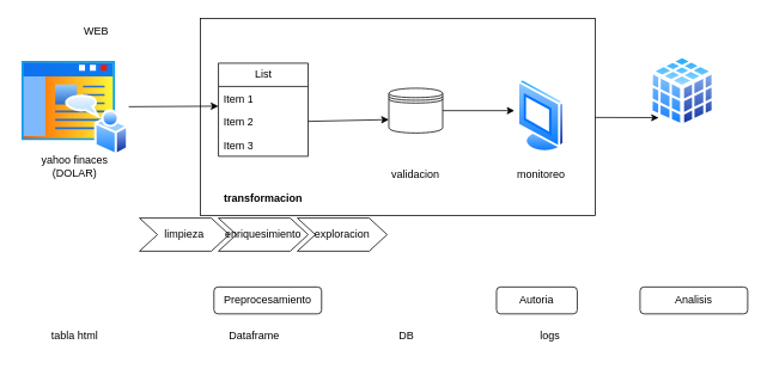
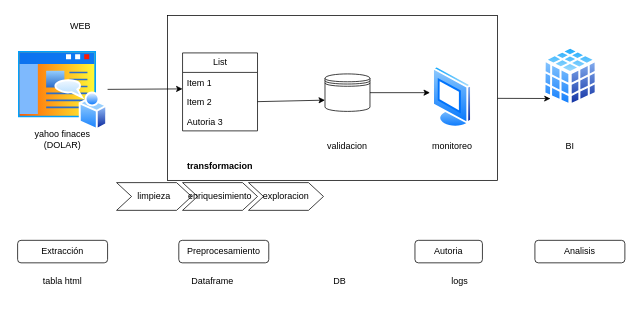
  <mxCell id="0" />
  <mxCell id="1" parent="0" />
+ <mxCell id="2" value="Extracción" style="rounded=1;whiteSpace=wrap;html=1;" vertex="1" parent="1"><mxGeometry x="23" y="320" width="120" height="30" as="geometry" /></mxCell>
  <mxCell id="3" value="tabla html" style="text;html=1;align=center;verticalAlign=middle;whiteSpace=wrap;rounded=0;" vertex="1" parent="1"><mxGeometry x="53" y="360" width="60" height="30" as="geometry" /></mxCell>
  <mxCell id="4" value="Preprocesamiento" style="rounded=1;whiteSpace=wrap;html=1;" vertex="1" parent="1"><mxGeometry x="238" y="320" width="120" height="30" as="geometry" /></mxCell>
  <mxCell id="5" value="Dataframe" style="text;html=1;align=center;verticalAlign=middle;whiteSpace=wrap;rounded=0;" vertex="1" parent="1"><mxGeometry x="253" y="360" width="60" height="30" as="geometry" /></mxCell>
  <mxCell id="6" value="DB" style="text;html=1;align=center;verticalAlign=middle;whiteSpace=wrap;rounded=0;" vertex="1" parent="1"><mxGeometry x="423" y="360" width="60" height="30" as="geometry" /></mxCell>
  <mxCell id="7" value="Autoria" style="rounded=1;whiteSpace=wrap;html=1;" vertex="1" parent="1"><mxGeometry x="553" y="320" width="90" height="30" as="geometry" /></mxCell>
  <mxCell id="8" value="logs" style="text;html=1;align=center;verticalAlign=middle;whiteSpace=wrap;rounded=0;" vertex="1" parent="1"><mxGeometry x="583" y="360" width="60" height="30" as="geometry" /></mxCell>
  <mxCell id="9" value="" style="image;aspect=fixed;perimeter=ellipsePerimeter;html=1;align=center;shadow=0;dashed=0;spacingTop=3;image=img/lib/active_directory/home_page.svg;" vertex="1" parent="1"><mxGeometry x="20.78" y="64" width="122.22" height="110" as="geometry" /></mxCell>
  <mxCell id="10" value="WEB" style="text;html=1;align=center;verticalAlign=middle;whiteSpace=wrap;rounded=0;" vertex="1" parent="1"><mxGeometry x="76.89" y="20" width="60" height="30" as="geometry" /></mxCell>
  <mxCell id="11" value="yahoo finaces (DOLAR)" style="text;html=1;align=center;verticalAlign=middle;whiteSpace=wrap;rounded=0;" vertex="1" parent="1"><mxGeometry x="23" y="170" width="120" height="30" as="geometry" /></mxCell>
  <mxCell id="12" style="edgeStyle=none;html=1;entryX=0;entryY=1;entryDx=0;entryDy=0;" edge="1" parent="1" source="13" target="29"><mxGeometry relative="1" as="geometry" /></mxCell>
  <mxCell id="13" value="" style="rounded=0;whiteSpace=wrap;html=1;" vertex="1" parent="1"><mxGeometry x="223" y="20" width="440" height="220" as="geometry" /></mxCell>
  <mxCell id="14" value="" style="shape=datastore;whiteSpace=wrap;html=1;" vertex="1" parent="1"><mxGeometry x="433" y="98" width="60" height="50" as="geometry" /></mxCell>
  <mxCell id="15" value="List" style="swimlane;fontStyle=0;childLayout=stackLayout;horizontal=1;startSize=26;fillColor=none;horizontalStack=0;resizeParent=1;resizeParentMax=0;resizeLast=0;collapsible=1;marginBottom=0;html=1;" vertex="1" parent="1"><mxGeometry x="243" y="70" width="100" height="104" as="geometry" /></mxCell>
  <mxCell id="16" value="Item 1" style="text;strokeColor=none;fillColor=none;align=left;verticalAlign=top;spacingLeft=4;spacingRight=4;overflow=hidden;rotatable=0;points=[[0,0.5],[1,0.5]];portConstraint=eastwest;whiteSpace=wrap;html=1;" vertex="1" parent="15"><mxGeometry y="26" width="100" height="26" as="geometry" /></mxCell>
  <mxCell id="17" value="Item 2" style="text;strokeColor=none;fillColor=none;align=left;verticalAlign=top;spacingLeft=4;spacingRight=4;overflow=hidden;rotatable=0;points=[[0,0.5],[1,0.5]];portConstraint=eastwest;whiteSpace=wrap;html=1;" vertex="1" parent="15"><mxGeometry y="52" width="100" height="26" as="geometry" /></mxCell>
- <mxCell id="18" value="Item 3" style="text;strokeColor=none;fillColor=none;align=left;verticalAlign=top;spacingLeft=4;spacingRight=4;overflow=hidden;rotatable=0;points=[[0,0.5],[1,0.5]];portConstraint=eastwest;whiteSpace=wrap;html=1;" vertex="1" parent="15"><mxGeometry y="78" width="100" height="26" as="geometry" /></mxCell>
+ <mxCell id="18" value="Autoria 3" style="text;strokeColor=none;fillColor=none;align=left;verticalAlign=top;spacingLeft=4;spacingRight=4;overflow=hidden;rotatable=0;points=[[0,0.5],[1,0.5]];portConstraint=eastwest;whiteSpace=wrap;html=1;" vertex="1" parent="15"><mxGeometry y="78" width="100" height="26" as="geometry" /></mxCell>
  <mxCell id="19" value="validacion" style="text;html=1;align=center;verticalAlign=middle;whiteSpace=wrap;rounded=0;" vertex="1" parent="1"><mxGeometry x="433" y="180" width="60" height="30" as="geometry" /></mxCell>
  <mxCell id="20" value="monitoreo" style="text;html=1;align=center;verticalAlign=middle;whiteSpace=wrap;rounded=0;" vertex="1" parent="1"><mxGeometry x="573" y="180" width="60" height="30" as="geometry" /></mxCell>
  <mxCell id="21" value="transformacion" style="swimlane;childLayout=stackLayout;horizontal=1;fillColor=none;horizontalStack=1;resizeParent=1;resizeParentMax=0;resizeLast=0;collapsible=0;strokeColor=none;stackBorder=10;stackSpacing=-12;resizable=1;align=center;points=[];whiteSpace=wrap;html=1;" vertex="1" parent="1"><mxGeometry x="145" y="210" width="296" height="80" as="geometry" /></mxCell>
  <mxCell id="22" value="limpieza" style="shape=step;perimeter=stepPerimeter;fixedSize=1;points=[];whiteSpace=wrap;html=1;" vertex="1" parent="21"><mxGeometry x="10" y="33" width="100" height="37" as="geometry" /></mxCell>
  <mxCell id="23" value="enriquesimiento" style="shape=step;perimeter=stepPerimeter;fixedSize=1;points=[];whiteSpace=wrap;html=1;" vertex="1" parent="21"><mxGeometry x="98" y="33" width="100" height="37" as="geometry" /></mxCell>
  <mxCell id="24" value="exploracion" style="shape=step;perimeter=stepPerimeter;fixedSize=1;points=[];whiteSpace=wrap;html=1;" vertex="1" parent="21"><mxGeometry x="186" y="33" width="100" height="37" as="geometry" /></mxCell>
  <mxCell id="25" value="" style="image;aspect=fixed;perimeter=ellipsePerimeter;html=1;align=center;shadow=0;dashed=0;spacingTop=3;image=img/lib/active_directory/vista_terminal.svg;" vertex="1" parent="1"><mxGeometry x="576.03" y="87" width="53.95" height="83" as="geometry" /></mxCell>
  <mxCell id="26" style="edgeStyle=none;html=1;entryX=0;entryY=0.846;entryDx=0;entryDy=0;entryPerimeter=0;" edge="1" parent="1" source="9" target="16"><mxGeometry relative="1" as="geometry" /></mxCell>
  <mxCell id="27" style="edgeStyle=none;html=1;exitX=1;exitY=0.5;exitDx=0;exitDy=0;entryX=0;entryY=0.7;entryDx=0;entryDy=0;" edge="1" parent="1" source="17" target="14"><mxGeometry relative="1" as="geometry" /></mxCell>
  <mxCell id="28" style="edgeStyle=none;html=1;entryX=-0.056;entryY=0.434;entryDx=0;entryDy=0;entryPerimeter=0;" edge="1" parent="1" source="14" target="25"><mxGeometry relative="1" as="geometry" /></mxCell>
  <mxCell id="29" value="" style="image;aspect=fixed;perimeter=ellipsePerimeter;html=1;align=center;shadow=0;dashed=0;spacingTop=3;image=img/lib/active_directory/database_cube.svg;" vertex="1" parent="1"><mxGeometry x="723" y="60" width="74.7" height="83" as="geometry" /></mxCell>
  <mxCell id="30" value="Analisis" style="rounded=1;whiteSpace=wrap;html=1;" vertex="1" parent="1"><mxGeometry x="713" y="320" width="120" height="30" as="geometry" /></mxCell>
+ <mxCell id="31" value="BI" style="text;html=1;align=center;verticalAlign=middle;whiteSpace=wrap;rounded=0;" vertex="1" parent="1"><mxGeometry x="730.35" y="180" width="60" height="30" as="geometry" /></mxCell>
